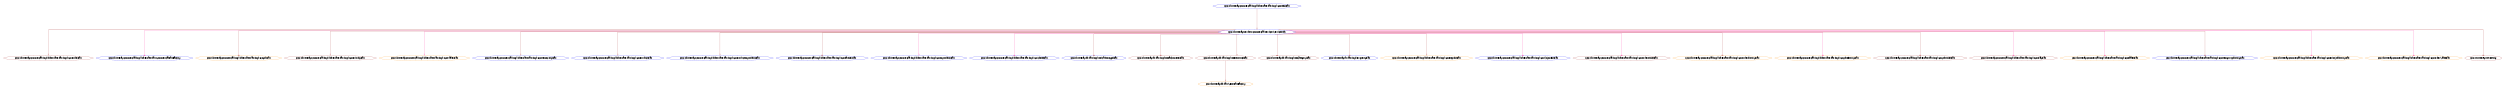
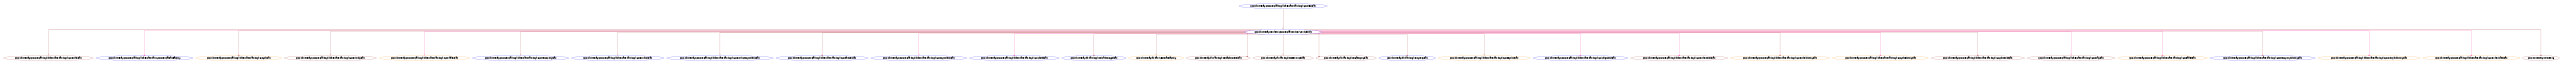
  digraph {
    concentrate=true
    rankdir=TB
    ranksep=2.0
    splines=ortho
    node [color=blue]
    edge [arrowhead=tee color=brown]
    "com.shutterfly.commercial.impl.hibernate.dao.impl.CmOrderDao" [color=brown]
    "com.shutterfly.servlets.commercial.service.ServiceUtils"
    "com.shutterfly.commercial.impl.hibernate.dao.CommercialDaoFactory"
    "com.shutterfly.commercial.impl.hibernate.dao.impl.CmJobDao" [color=darkorange]
    "com.shutterfly.commercial.impl.hibernate.dao.impl.CmPriorityDao" [color=brown]
    "com.shutterfly.commercial.impl.hibernate.dao.impl.CmMailerDao" [color=darkorange]
    "com.shutterfly.commercial.impl.hibernate.dao.impl.CmItemGroupDao"
    "com.shutterfly.commercial.impl.hibernate.dao.impl.CmProductDao"
    "com.shutterfly.commercial.impl.hibernate.dao.impl.CmProductImpositionDao"
    "com.shutterfly.commercial.impl.hibernate.dao.impl.CmPartnerDao"
    "com.shutterfly.commercial.impl.hibernate.dao.impl.CmImpositionDao"
    "com.shutterfly.commercial.impl.hibernate.dao.impl.CmSheetDao"
    "com.shutterfly.db.dao.impl.LTStationTypeDao"
    "com.shutterfly.db.dao.SFLYDaoFactory" [color=darkorange]
    "com.shutterfly.db.dao.impl.LTTachometerDao" [color=brown]
    "com.shutterfly.db.dao.impl.LTResourceDao" [color=brown]
    "com.shutterfly.db.dao.impl.LTCategoryDao" [color=brown]
    "com.shutterfly.db.dao.impl.PropertyDao"
    "com.shutterfly.commercial.impl.hibernate.dao.impl.CmReprintDao" [color=darkorange]
    "com.shutterfly.commercial.impl.hibernate.dao.impl.CmShipmentDao"
    "com.shutterfly.commercial.impl.hibernate.dao.impl.CmOrderAssetDao" [color=brown]
    "com.shutterfly.commercial.impl.hibernate.dao.impl.CmOrderhistoryDao" [color=darkorange]
    "com.shutterfly.commercial.impl.hibernate.dao.impl.CmJobHistoryDao" [color=darkorange]
    "com.shutterfly.commercial.impl.hibernate.dao.impl.CmJobAssetDao" [color=brown]
    "com.shutterfly.commercial.impl.hibernate.dao.impl.CmTrayDao" [color=brown]
    "com.shutterfly.commercial.impl.hibernate.dao.impl.CmPalletDao" [color=darkorange]
    "com.shutterfly.commercial.impl.hibernate.dao.impl.CmItemgrouphistoryDao"
    "com.shutterfly.commercial.impl.hibernate.dao.impl.CmPrintjobhistoryDao" [color=darkorange]
    "com.shutterfly.commercial.impl.hibernate.dao.impl.CmOrderStateDao" [color=darkorange]
    "com.shutterfly.util.Debug" [color=brown]
    "com.shutterfly.commercial.impl.hibernate.dao.impl.CmItemDao"
    "com.shutterfly.servlets.commercial.service.ServiceUtils" -> "com.shutterfly.commercial.impl.hibernate.dao.impl.CmOrderDao" [arrowhead=onormal]
    "com.shutterfly.servlets.commercial.service.ServiceUtils" -> "com.shutterfly.commercial.impl.hibernate.dao.CommercialDaoFactory" [color=deeppink]
    "com.shutterfly.servlets.commercial.service.ServiceUtils" -> "com.shutterfly.commercial.impl.hibernate.dao.impl.CmJobDao"
    "com.shutterfly.servlets.commercial.service.ServiceUtils" -> "com.shutterfly.commercial.impl.hibernate.dao.impl.CmPriorityDao" [arrowhead=onormal]
    "com.shutterfly.servlets.commercial.service.ServiceUtils" -> "com.shutterfly.commercial.impl.hibernate.dao.impl.CmMailerDao" [arrowhead=onormal color=deeppink]
    "com.shutterfly.servlets.commercial.service.ServiceUtils" -> "com.shutterfly.commercial.impl.hibernate.dao.impl.CmItemGroupDao" [arrowhead=onormal]
    "com.shutterfly.servlets.commercial.service.ServiceUtils" -> "com.shutterfly.commercial.impl.hibernate.dao.impl.CmProductDao" [arrowhead=onormal]
    "com.shutterfly.servlets.commercial.service.ServiceUtils" -> "com.shutterfly.commercial.impl.hibernate.dao.impl.CmProductImpositionDao" [arrowhead=onormal]
    "com.shutterfly.servlets.commercial.service.ServiceUtils" -> "com.shutterfly.commercial.impl.hibernate.dao.impl.CmPartnerDao"
    "com.shutterfly.servlets.commercial.service.ServiceUtils" -> "com.shutterfly.commercial.impl.hibernate.dao.impl.CmImpositionDao" [arrowhead=onormal color=deeppink]
    "com.shutterfly.servlets.commercial.service.ServiceUtils" -> "com.shutterfly.commercial.impl.hibernate.dao.impl.CmSheetDao" [color=deeppink]
    "com.shutterfly.servlets.commercial.service.ServiceUtils" -> "com.shutterfly.db.dao.impl.LTStationTypeDao"
-   "com.shutterfly.db.dao.impl.LTResourceDao" -> "com.shutterfly.db.dao.SFLYDaoFactory" [arrowhead=onormal]
+   "com.shutterfly.servlets.commercial.service.ServiceUtils" -> "com.shutterfly.db.dao.SFLYDaoFactory" [arrowhead=onormal]
    "com.shutterfly.servlets.commercial.service.ServiceUtils" -> "com.shutterfly.db.dao.impl.LTTachometerDao"
    "com.shutterfly.servlets.commercial.service.ServiceUtils" -> "com.shutterfly.db.dao.impl.LTResourceDao" [arrowhead=onormal]
    "com.shutterfly.servlets.commercial.service.ServiceUtils" -> "com.shutterfly.db.dao.impl.LTCategoryDao"
    "com.shutterfly.servlets.commercial.service.ServiceUtils" -> "com.shutterfly.db.dao.impl.PropertyDao"
    "com.shutterfly.servlets.commercial.service.ServiceUtils" -> "com.shutterfly.commercial.impl.hibernate.dao.impl.CmReprintDao" [arrowhead=onormal]
    "com.shutterfly.servlets.commercial.service.ServiceUtils" -> "com.shutterfly.commercial.impl.hibernate.dao.impl.CmShipmentDao" [color=deeppink]
    "com.shutterfly.servlets.commercial.service.ServiceUtils" -> "com.shutterfly.commercial.impl.hibernate.dao.impl.CmOrderAssetDao" [color=deeppink]
    "com.shutterfly.servlets.commercial.service.ServiceUtils" -> "com.shutterfly.commercial.impl.hibernate.dao.impl.CmOrderhistoryDao"
    "com.shutterfly.servlets.commercial.service.ServiceUtils" -> "com.shutterfly.commercial.impl.hibernate.dao.impl.CmJobHistoryDao" [color=deeppink]
    "com.shutterfly.servlets.commercial.service.ServiceUtils" -> "com.shutterfly.commercial.impl.hibernate.dao.impl.CmJobAssetDao"
-   "com.shutterfly.servlets.commercial.service.ServiceUtils" -> "com.shutterfly.commercial.impl.hibernate.dao.impl.CmTrayDao" [color=deeppink]
+   "com.shutterfly.servlets.commercial.service.ServiceUtils" -> "com.shutterfly.commercial.impl.hibernate.dao.impl.CmTrayDao" [arrowhead=onormal color=deeppink]
    "com.shutterfly.servlets.commercial.service.ServiceUtils" -> "com.shutterfly.commercial.impl.hibernate.dao.impl.CmPalletDao" [color=deeppink]
    "com.shutterfly.servlets.commercial.service.ServiceUtils" -> "com.shutterfly.commercial.impl.hibernate.dao.impl.CmItemgrouphistoryDao"
    "com.shutterfly.servlets.commercial.service.ServiceUtils" -> "com.shutterfly.commercial.impl.hibernate.dao.impl.CmPrintjobhistoryDao" [color=deeppink]
    "com.shutterfly.servlets.commercial.service.ServiceUtils" -> "com.shutterfly.commercial.impl.hibernate.dao.impl.CmOrderStateDao" [color=deeppink]
    "com.shutterfly.servlets.commercial.service.ServiceUtils" -> "com.shutterfly.util.Debug"
    "com.shutterfly.commercial.impl.hibernate.dao.impl.CmItemDao" -> "com.shutterfly.servlets.commercial.service.ServiceUtils" [arrowhead=onormal]
  }
